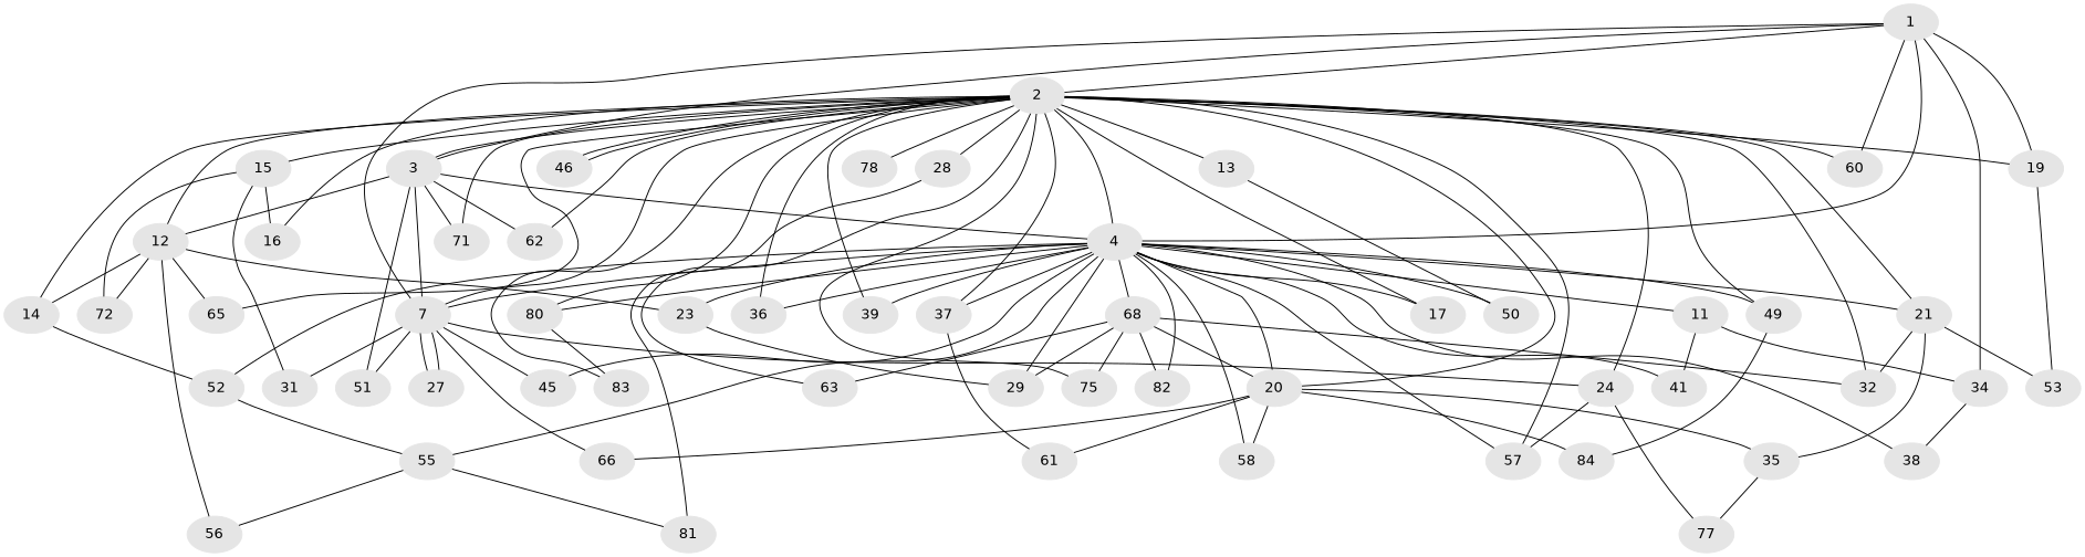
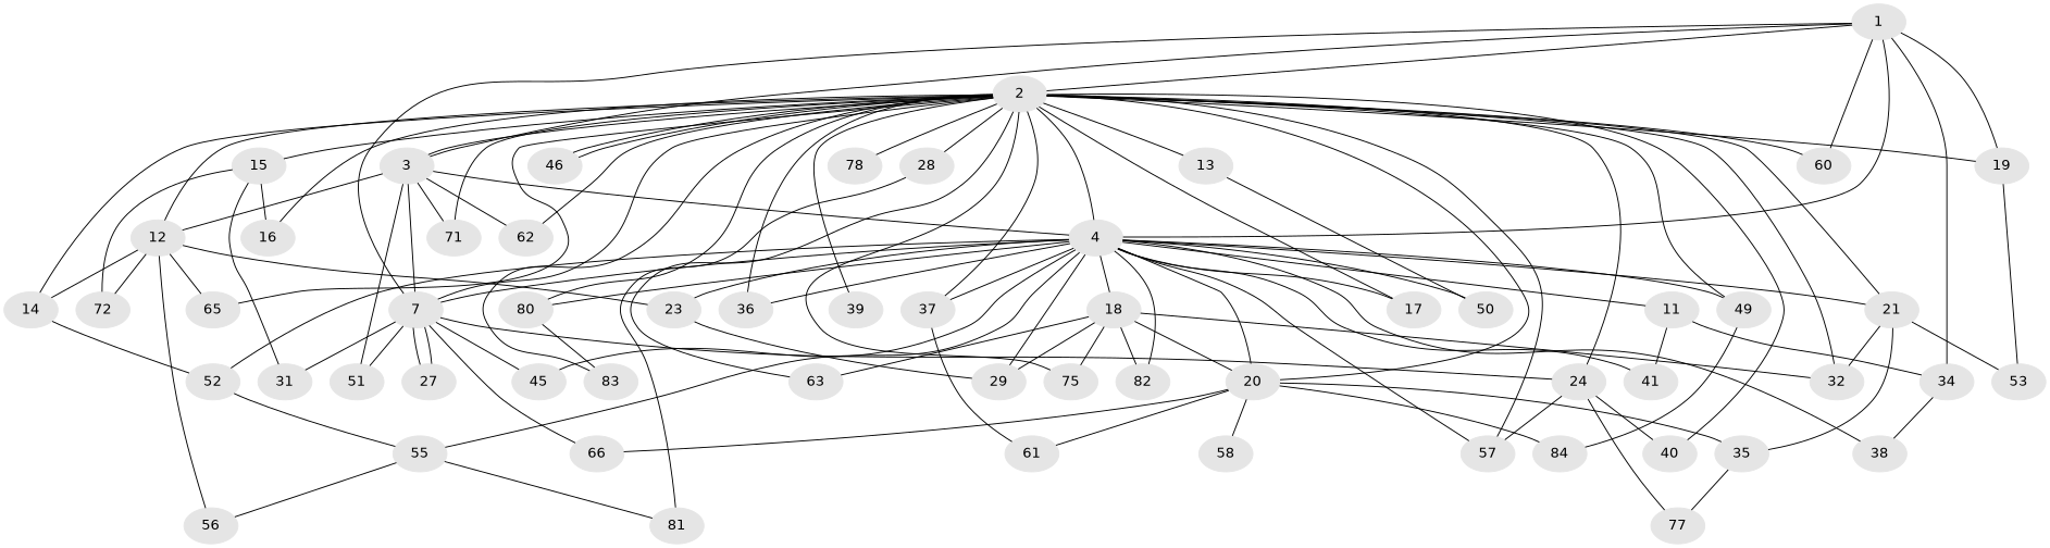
  graph {
    fontname="DejaVu Sans"
    node [color=gray90 fontname="DejaVu Sans" style=filled]
    edge [fontname="DejaVu Sans"]
    1 [super="+47"]
    2 [super="+6+43"]
    3 [super="+33"]
    4 [super="+5+79"]
    7 [super="+22"]
    19
    34
    60
    17 [super="+70"]
    12
    13
    14
    15
    16
    20 [super="+42"]
    21
    24 [super="+26+64"]
    28
    32
    36 [super="+73"]
    37
    39
+   40
    46
    49
    57
    62
    63
    65
    71
    75
    78
    80
    83
    51 [super="+59"]
    11 [super="+69"]
-   18 [super="+44+74" label=68]
+   18 [super="+44+74"]
    23
    29 [super="+67"]
    38
    41
    45
    50
    52
    55
    58
    82
    27
    31
    66
    53
    56
    72
    35
    61
    84
    77
    81
    1 -- 2 [weight=3]
    1 -- 3
    1 -- 4 [weight=5]
    1 -- 7
    1 -- 19
    1 -- 34
    1 -- 60
    2 -- 3 [weight=4]
    2 -- 4 [weight=13]
    2 -- 7 [weight=6]
    2 -- 19 [weight=2]
    2 -- 60
    2 -- 17
    2 -- 12
    2 -- 13 [weight=2]
    2 -- 14
    2 -- 15 [weight=3]
    2 -- 16
    2 -- 20
    2 -- 21
    2 -- 24 [weight=2]
    2 -- 28 [weight=2]
    2 -- 32
    2 -- 36 [weight=2]
    2 -- 37
    2 -- 39
+   2 -- 40
    2 -- 46
    2 -- 46
    2 -- 49
    2 -- 57
    2 -- 62
    2 -- 63
    2 -- 65
    2 -- 71
    2 -- 75
    2 -- 78 [weight=2]
    2 -- 80
    2 -- 83
    3 -- 4 [weight=5]
    3 -- 7
    3 -- 12
    3 -- 62
    3 -- 71
    3 -- 51 [weight=2]
    4 -- 7 [weight=4]
    4 -- 17
    4 -- 20 [weight=2]
    4 -- 21
    4 -- 36
    4 -- 37
-   4 -- 39
    4 -- 49
    4 -- 57
    4 -- 80
    4 -- 11 [weight=3]
    4 -- 18 [weight=2]
    4 -- 23
    4 -- 29
    4 -- 38
    4 -- 41 [weight=2]
    4 -- 45
    4 -- 50
    4 -- 52
    4 -- 55
-   4 -- 58
    4 -- 82
    7 -- 24
    7 -- 51
    7 -- 45
    7 -- 27
    7 -- 27
    7 -- 31
    7 -- 66
    19 -- 53
    34 -- 38
    12 -- 14
    12 -- 65
    12 -- 23
    12 -- 56
    12 -- 72
    13 -- 50
    14 -- 52
    15 -- 16
    15 -- 31
    15 -- 72
    20 -- 58
    20 -- 66
    20 -- 35
    20 -- 61
    20 -- 84
    21 -- 32
    21 -- 53
    21 -- 35
+   24 -- 40
    24 -- 57
    24 -- 77
    28 -- 81
    37 -- 61
    49 -- 84
    80 -- 83
    11 -- 34
    11 -- 41
    18 -- 20
    18 -- 32
    18 -- 63
    18 -- 75
    18 -- 29
    18 -- 82
    23 -- 29
    52 -- 55
    55 -- 56
    55 -- 81
    35 -- 77
  }
